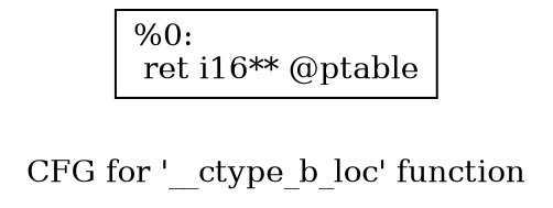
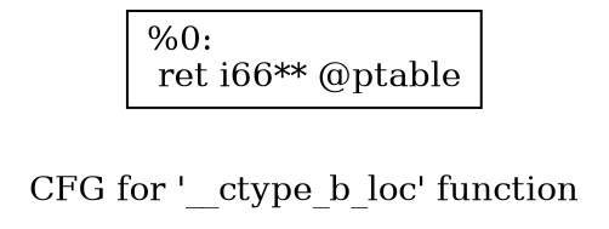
  digraph {
    label="CFG for '__ctype_b_loc' function"
-   n1 [label="{%0:\l  ret i16** @ptable\l}" shape=record]
+   n1 [label="{%0:\l  ret i66** @ptable\l}" shape=record]
  }
